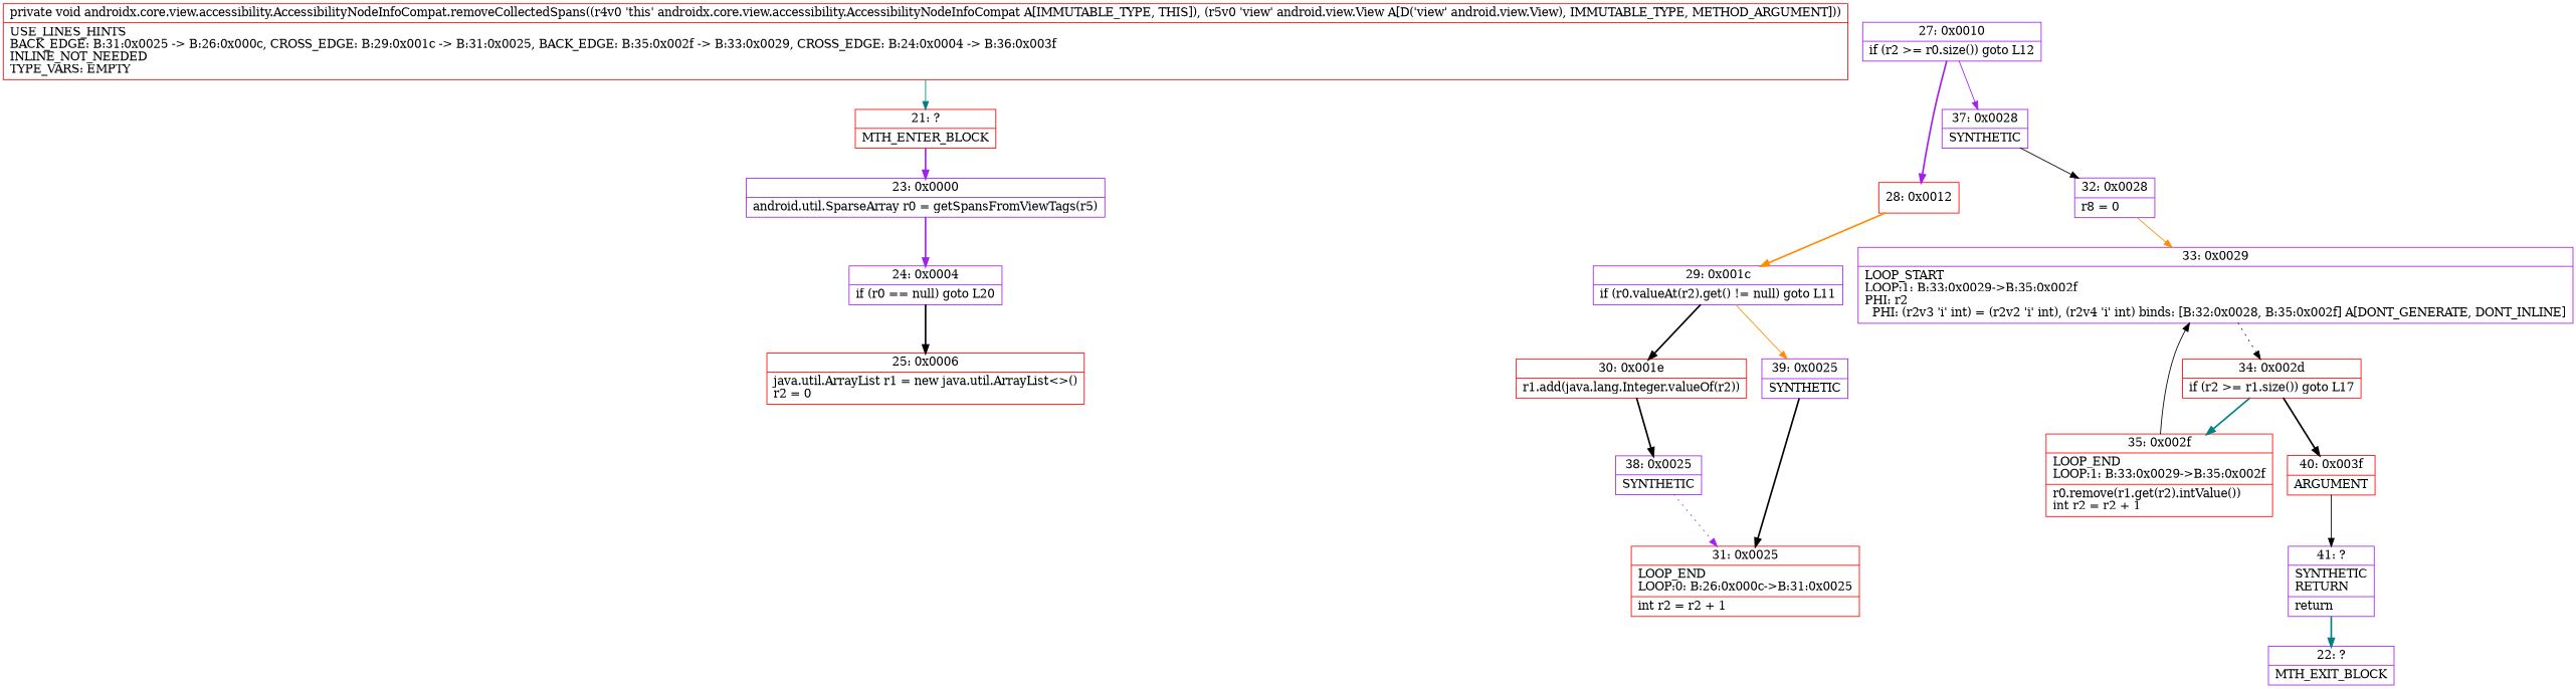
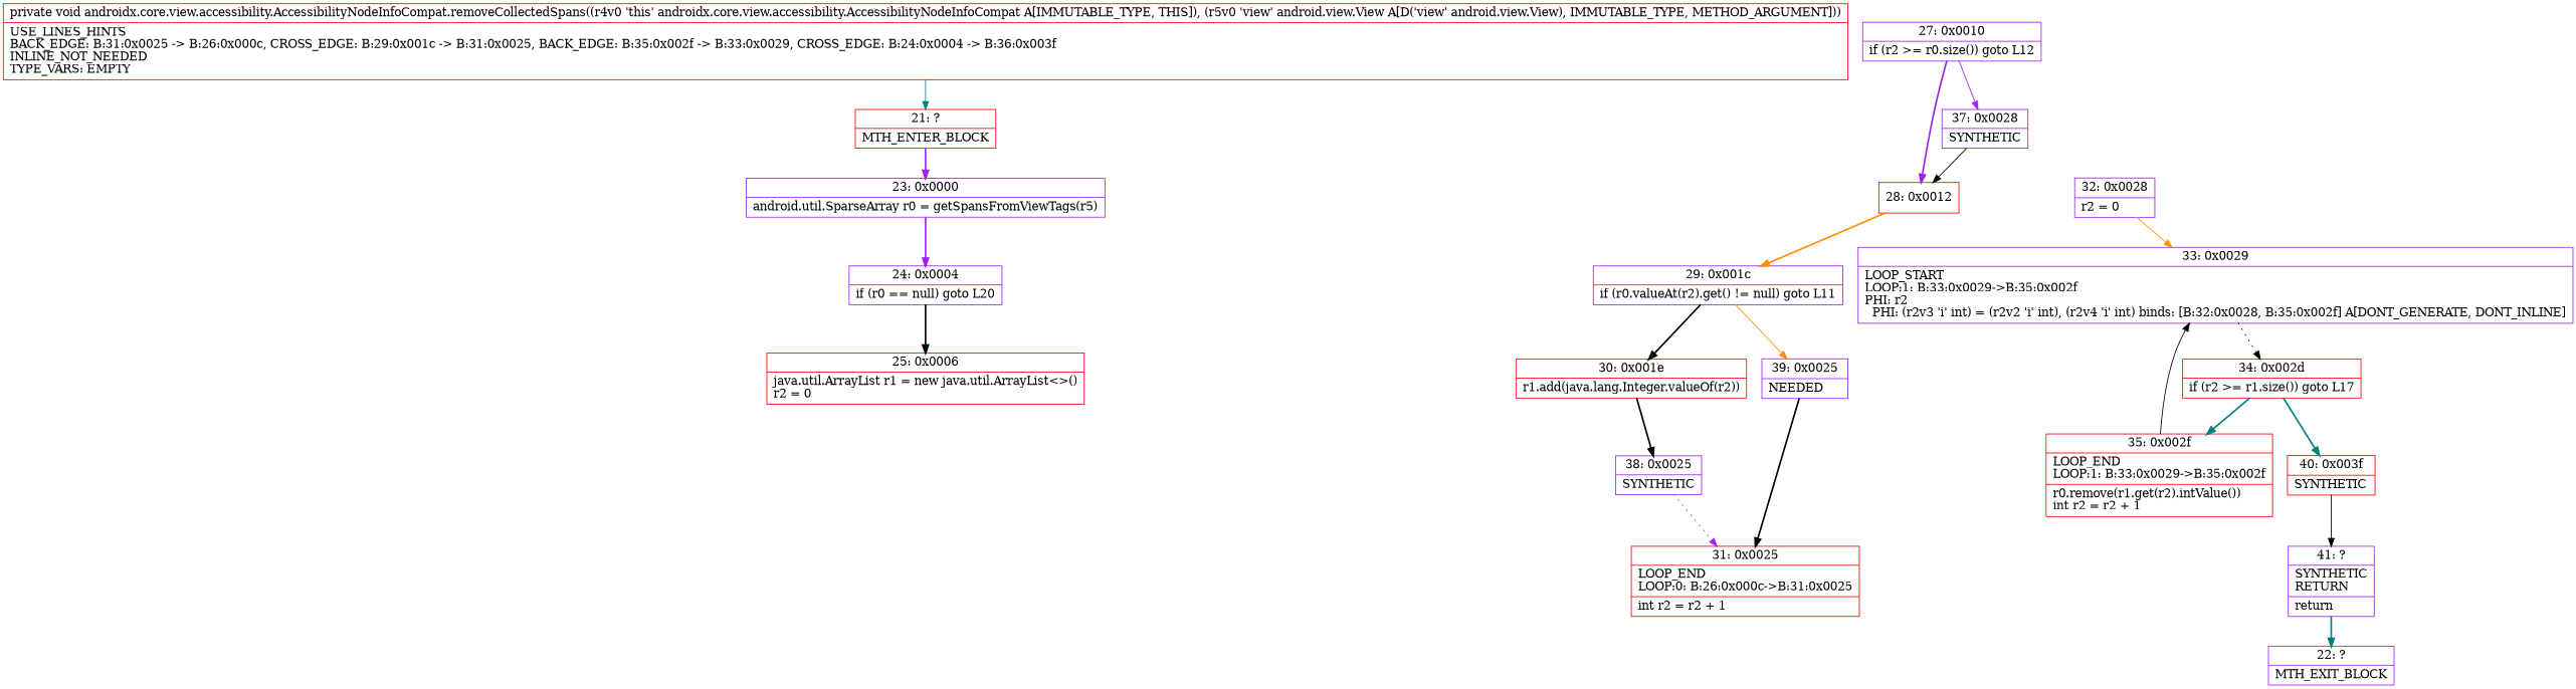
  digraph {
    node [color=purple shape=record]
    edge [color=black style=bold]
    n1 [color=red label="{21\:\ ?|MTH_ENTER_BLOCK\l}"]
    n2 [label="{23\:\ 0x0000|android.util.SparseArray r0 = getSpansFromViewTags(r5)\l}"]
    n3 [label="{24\:\ 0x0004|if (r0 == null) goto L20\l}"]
    n4 [color=red label="{25\:\ 0x0006|java.util.ArrayList r1 = new java.util.ArrayList\<\>()\lr2 = 0\l}"]
    n5 [label="{27\:\ 0x0010|if (r2 \>= r0.size()) goto L12\l}"]
    n6 [color=red label="{28\:\ 0x0012}"]
    n7 [label="{37\:\ 0x0028|SYNTHETIC\l}"]
    n8 [label="{29\:\ 0x001c|if (r0.valueAt(r2).get() != null) goto L11\l}"]
-   n9 [label="{32\:\ 0x0028|r8 = 0\l}"]
+   n9 [label="{32\:\ 0x0028|r2 = 0\l}"]
    n10 [color=red label="{30\:\ 0x001e|r1.add(java.lang.Integer.valueOf(r2))\l}"]
-   n11 [label="{39\:\ 0x0025|SYNTHETIC\l}"]
+   n11 [label="{39\:\ 0x0025|NEEDED\l}"]
    n12 [label="{38\:\ 0x0025|SYNTHETIC\l}"]
    n13 [color=red label="{31\:\ 0x0025|LOOP_END\lLOOP:0: B:26:0x000c\-\>B:31:0x0025\l|int r2 = r2 + 1\l}"]
    n14 [label="{33\:\ 0x0029|LOOP_START\lLOOP:1: B:33:0x0029\-\>B:35:0x002f\lPHI: r2 \l  PHI: (r2v3 'i' int) = (r2v2 'i' int), (r2v4 'i' int) binds: [B:32:0x0028, B:35:0x002f] A[DONT_GENERATE, DONT_INLINE]\l}"]
    n15 [color=red label="{34\:\ 0x002d|if (r2 \>= r1.size()) goto L17\l}"]
    n16 [color=red label="{35\:\ 0x002f|LOOP_END\lLOOP:1: B:33:0x0029\-\>B:35:0x002f\l|r0.remove(r1.get(r2).intValue())\lint r2 = r2 + 1\l}"]
-   n17 [color=red label="{40\:\ 0x003f|ARGUMENT\l}"]
+   n17 [color=red label="{40\:\ 0x003f|SYNTHETIC\l}"]
    n18 [label="{41\:\ ?|SYNTHETIC\lRETURN\l|return\l}"]
    n19 [label="{22\:\ ?|MTH_EXIT_BLOCK\l}"]
    n20 [color=red label="{private void androidx.core.view.accessibility.AccessibilityNodeInfoCompat.removeCollectedSpans((r4v0 'this' androidx.core.view.accessibility.AccessibilityNodeInfoCompat A[IMMUTABLE_TYPE, THIS]), (r5v0 'view' android.view.View A[D('view' android.view.View), IMMUTABLE_TYPE, METHOD_ARGUMENT]))  | USE_LINES_HINTS\lBACK_EDGE: B:31:0x0025 \-\> B:26:0x000c, CROSS_EDGE: B:29:0x001c \-\> B:31:0x0025, BACK_EDGE: B:35:0x002f \-\> B:33:0x0029, CROSS_EDGE: B:24:0x0004 \-\> B:36:0x003f\lINLINE_NOT_NEEDED\lTYPE_VARS: EMPTY\l}"]
    n1 -> n2 [color=purple]
    n2 -> n3 [color=purple]
    n3 -> n4
    n5 -> n6 [color=purple]
    n5 -> n7 [color=purple style=solid]
    n6 -> n8 [color=darkorange]
-   n7 -> n9 [style=solid]
+   n7 -> n6 [style=solid]
    n8 -> n10
    n8 -> n11 [color=darkorange style=solid]
    n9 -> n14 [color=darkorange style=solid]
    n10 -> n12
    n11 -> n13
    n12 -> n13 [color=purple style=dotted]
    n14 -> n15 [style=dotted]
    n15 -> n16 [color=teal]
-   n15 -> n17
+   n15 -> n17 [color=teal]
    n16 -> n14 [style=solid]
    n17 -> n18 [style=solid]
    n18 -> n19 [color=teal]
    n20 -> n1 [color=teal style=solid]
  }
